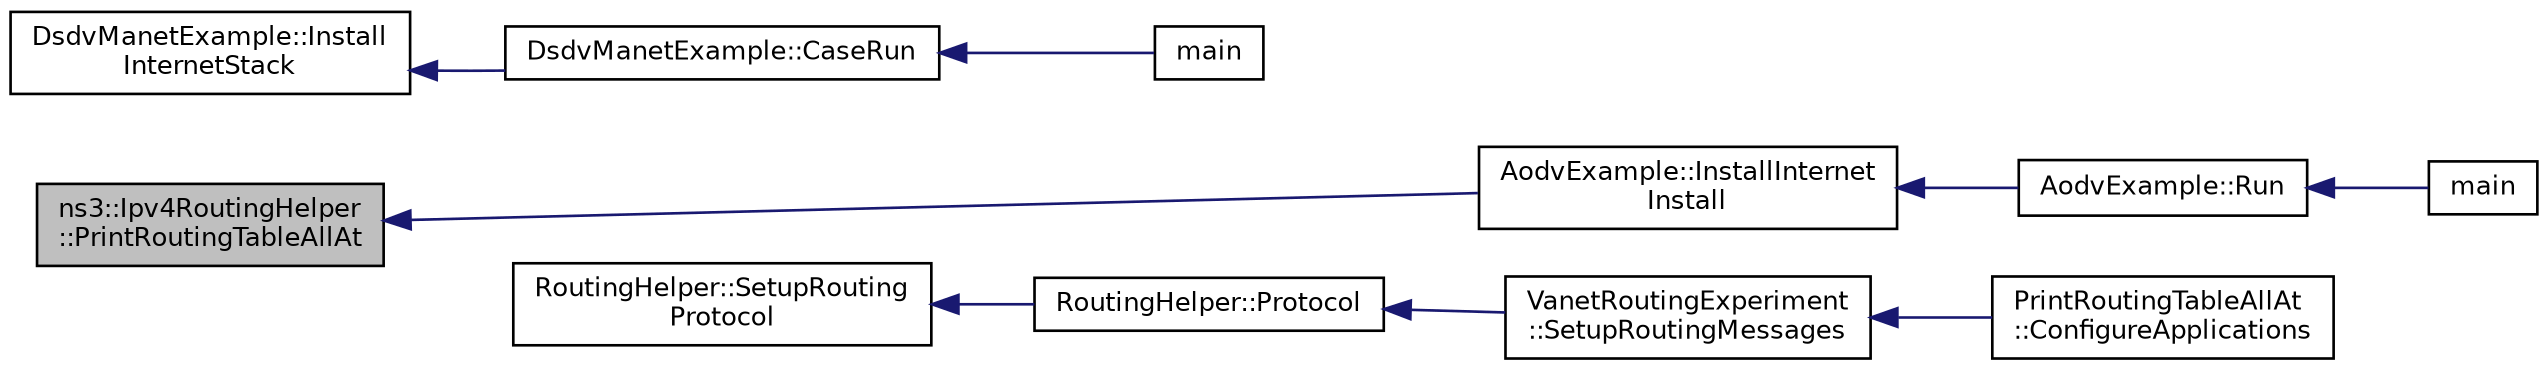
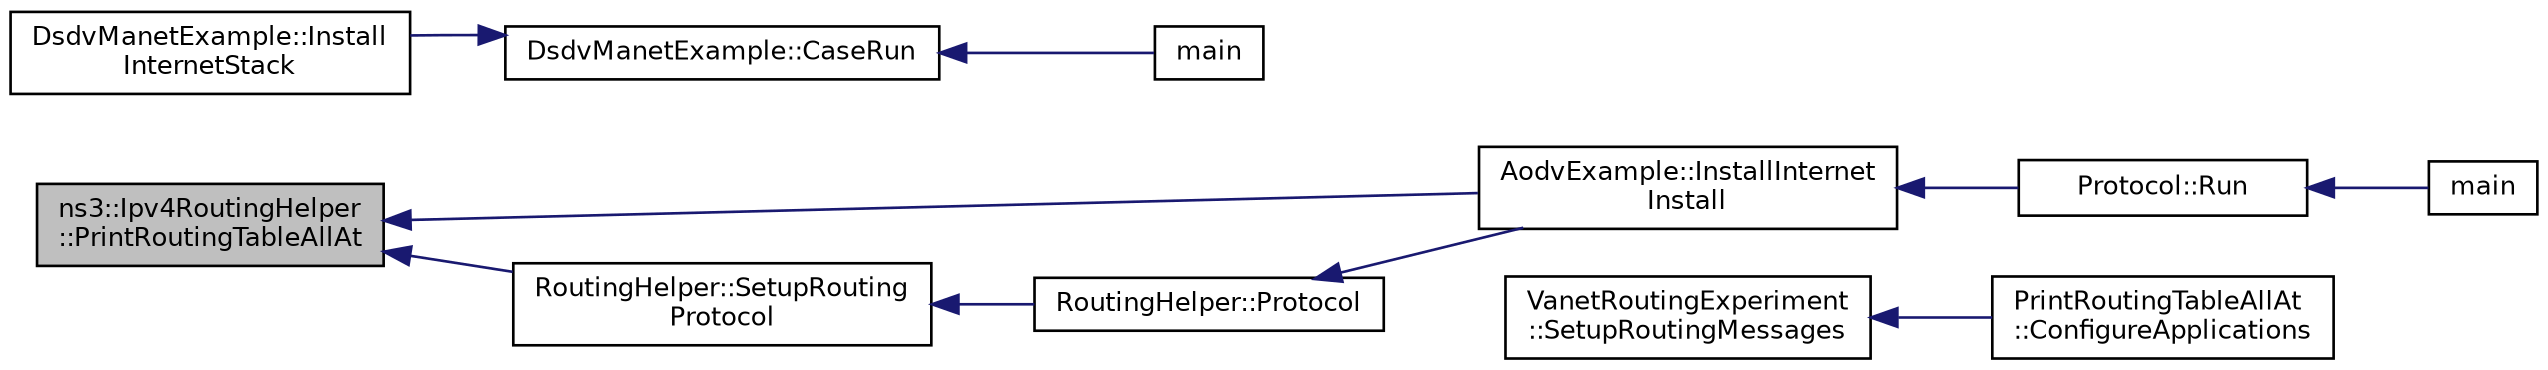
  digraph {
    rankdir=LR
    node [color=black fillcolor=white fontname=Helvetica fontsize=10 shape=record style=filled]
    edge [color=midnightblue dir=back fontname=Helvetica fontsize=10 labelfontname=Helvetica labelfontsize=10 style=solid]
    n1 [fillcolor=grey75 fontcolor=black height=0.2 label="ns3::Ipv4RoutingHelper\l::PrintRoutingTableAllAt" width=0.4]
    n2 [height=0.2 label="AodvExample::InstallInternet\lInstall" width=0.4]
    n3 [height=0.2 label="RoutingHelper::SetupRouting\lProtocol" width=0.4]
-   n4 [height=0.2 label="AodvExample::Run" width=0.4]
+   n4 [height=0.2 label="Protocol::Run" width=0.4]
    n5 [height=0.2 label="DsdvManetExample::Install\lInternetStack" width=0.4]
    n6 [height=0.2 label="DsdvManetExample::CaseRun" width=0.4]
    n7 [height=0.2 label="RoutingHelper::Protocol" width=0.4]
    n8 [height=0.2 label=main width=0.4]
    n9 [height=0.2 label=main width=0.4]
    n10 [height=0.2 label="VanetRoutingExperiment\l::SetupRoutingMessages" width=0.4]
    n11 [height=0.2 label="PrintRoutingTableAllAt\l::ConfigureApplications" width=0.4]
    n1 -> n2
+   n1 -> n3
    n2 -> n4
    n3 -> n7
    n4 -> n8
-   n5 -> n6
+   n6 -> n5
    n6 -> n9
-   n7 -> n10
+   n7 -> n2
    n10 -> n11
  }
